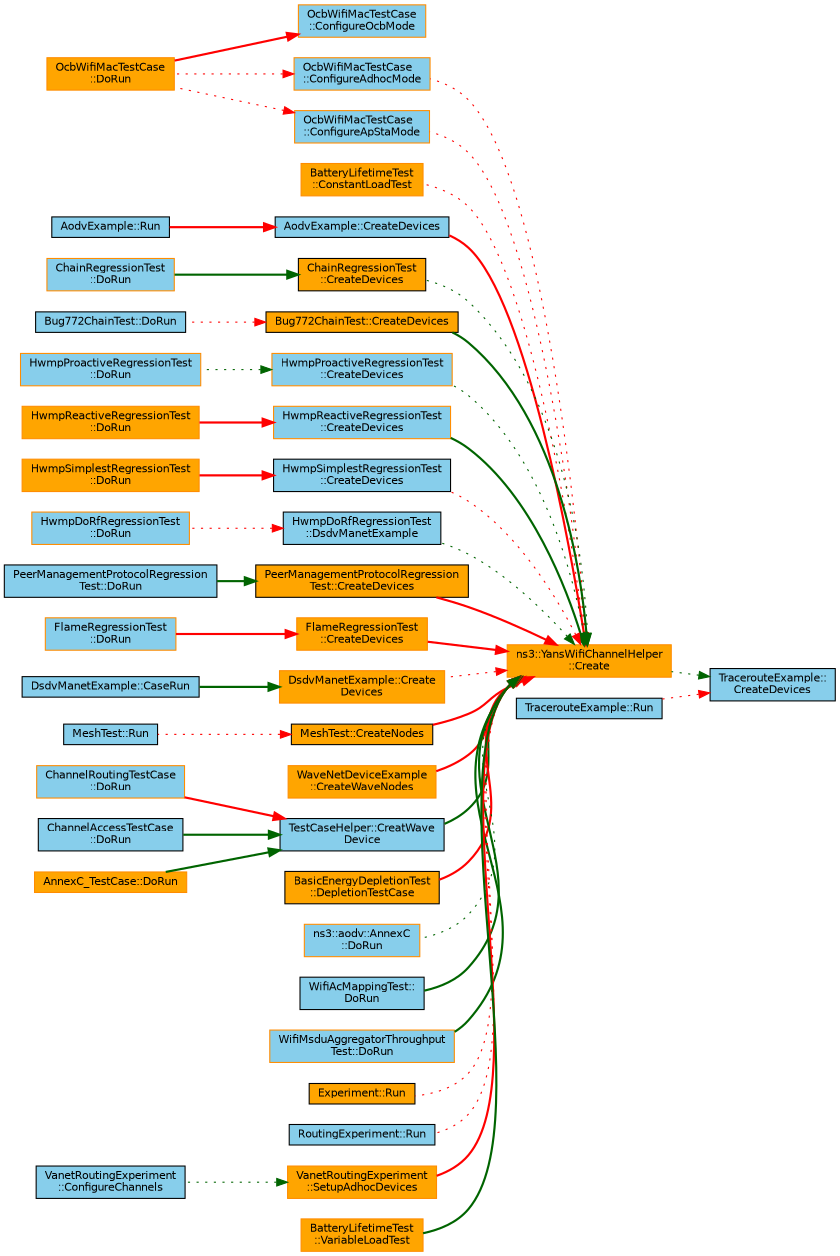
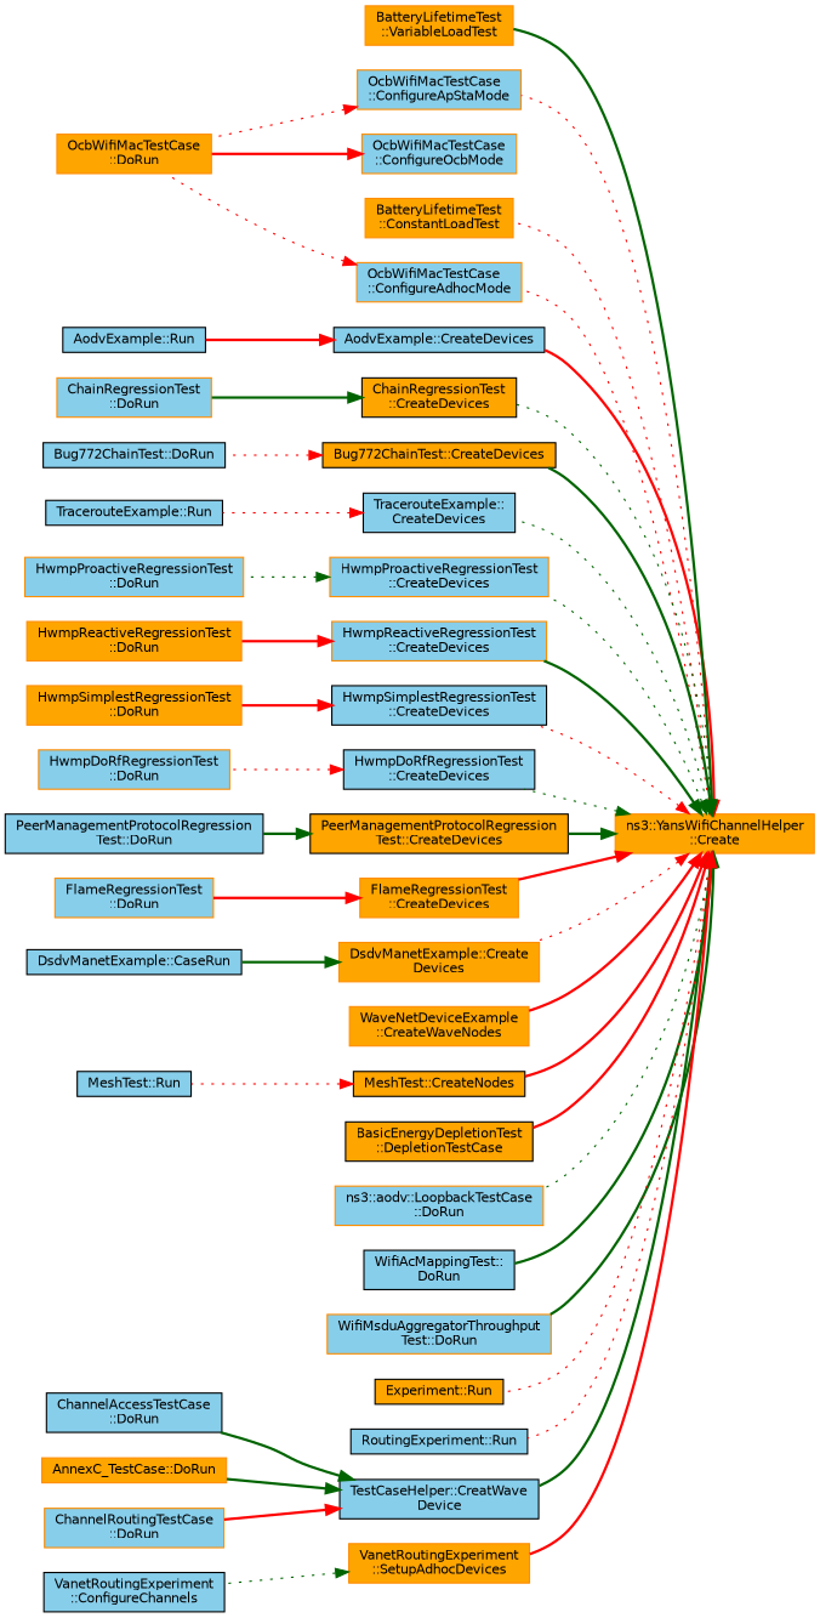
  digraph {
    rankdir=RL
    node [color=darkorange fillcolor=skyblue fontname=Helvetica fontsize=10 shape=record style=filled]
    edge [color=red dir=back fontname=Helvetica fontsize=10 labelfontname=Helvetica labelfontsize=10 style=bold]
    n1 [fillcolor=orange fontcolor=black height=0.2 label="ns3::YansWifiChannelHelper\l::Create" width=0.4]
    n2 [height=0.2 label="OcbWifiMacTestCase\l::ConfigureAdhocMode" width=0.4]
    n3 [height=0.2 label="OcbWifiMacTestCase\l::ConfigureApStaMode" width=0.4]
    n4 [fillcolor=orange height=0.2 label="BatteryLifetimeTest\l::ConstantLoadTest" width=0.4]
    n5 [color=black height=0.2 label="AodvExample::CreateDevices" width=0.4]
    n6 [color=black fillcolor=orange height=0.2 label="ChainRegressionTest\l::CreateDevices" width=0.4]
    n7 [color=black fillcolor=orange height=0.2 label="Bug772ChainTest::CreateDevices" width=0.4]
    n8 [color=black height=0.2 label="TracerouteExample::\lCreateDevices" width=0.4]
    n9 [height=0.2 label="HwmpProactiveRegressionTest\l::CreateDevices" width=0.4]
    n10 [height=0.2 label="HwmpReactiveRegressionTest\l::CreateDevices" width=0.4]
    n11 [color=black height=0.2 label="HwmpSimplestRegressionTest\l::CreateDevices" width=0.4]
-   n12 [color=black height=0.2 label="HwmpDoRfRegressionTest\l::DsdvManetExample" width=0.4]
+   n12 [color=black height=0.2 label="HwmpDoRfRegressionTest\l::CreateDevices" width=0.4]
    n13 [color=black fillcolor=orange height=0.2 label="PeerManagementProtocolRegression\lTest::CreateDevices" width=0.4]
    n14 [fillcolor=orange height=0.2 label="FlameRegressionTest\l::CreateDevices" width=0.4]
    n15 [fillcolor=orange height=0.2 label="DsdvManetExample::Create\lDevices" width=0.4]
    n16 [color=black fillcolor=orange height=0.2 label="MeshTest::CreateNodes" width=0.4]
    n17 [fillcolor=orange height=0.2 label="WaveNetDeviceExample\l::CreateWaveNodes" width=0.4]
    n18 [color=black height=0.2 label="TestCaseHelper::CreatWave\lDevice" width=0.4]
    n19 [color=black fillcolor=orange height=0.2 label="BasicEnergyDepletionTest\l::DepletionTestCase" width=0.4]
-   n20 [height=0.2 label="ns3::aodv::AnnexC\l::DoRun" width=0.4]
+   n20 [height=0.2 label="ns3::aodv::LoopbackTestCase\l::DoRun" width=0.4]
    n21 [color=black height=0.2 label="WifiAcMappingTest::\lDoRun" width=0.4]
    n22 [height=0.2 label="WifiMsduAggregatorThroughput\lTest::DoRun" width=0.4]
    n23 [color=black fillcolor=orange height=0.2 label="Experiment::Run" width=0.4]
    n24 [color=black height=0.2 label="RoutingExperiment::Run" width=0.4]
    n25 [fillcolor=orange height=0.2 label="VanetRoutingExperiment\l::SetupAdhocDevices" width=0.4]
    n26 [fillcolor=orange height=0.2 label="BatteryLifetimeTest\l::VariableLoadTest" width=0.4]
    n27 [fillcolor=orange height=0.2 label="OcbWifiMacTestCase\l::DoRun" width=0.4]
    n28 [height=0.2 label="OcbWifiMacTestCase\l::ConfigureOcbMode" width=0.4]
    n29 [color=black height=0.2 label="AodvExample::Run" width=0.4]
    n30 [height=0.2 label="ChainRegressionTest\l::DoRun" width=0.4]
    n31 [color=black height=0.2 label="Bug772ChainTest::DoRun" width=0.4]
    n32 [color=black height=0.2 label="TracerouteExample::Run" width=0.4]
    n33 [height=0.2 label="HwmpProactiveRegressionTest\l::DoRun" width=0.4]
    n34 [fillcolor=orange height=0.2 label="HwmpReactiveRegressionTest\l::DoRun" width=0.4]
    n35 [fillcolor=orange height=0.2 label="HwmpSimplestRegressionTest\l::DoRun" width=0.4]
    n36 [height=0.2 label="HwmpDoRfRegressionTest\l::DoRun" width=0.4]
    n37 [color=black height=0.2 label="PeerManagementProtocolRegression\lTest::DoRun" width=0.4]
    n38 [height=0.2 label="FlameRegressionTest\l::DoRun" width=0.4]
    n39 [color=black height=0.2 label="DsdvManetExample::CaseRun" width=0.4]
    n40 [color=black height=0.2 label="MeshTest::Run" width=0.4]
    n41 [height=0.2 label="ChannelRoutingTestCase\l::DoRun" width=0.4]
    n42 [color=black height=0.2 label="ChannelAccessTestCase\l::DoRun" width=0.4]
    n43 [fillcolor=orange height=0.2 label="AnnexC_TestCase::DoRun" width=0.4]
    n44 [color=black height=0.2 label="VanetRoutingExperiment\l::ConfigureChannels" width=0.4]
    n1 -> n2 [style=dotted]
    n1 -> n3 [style=dotted]
    n1 -> n4 [style=dotted]
    n1 -> n5
    n1 -> n6 [color=darkgreen style=dotted]
    n1 -> n7 [color=darkgreen]
-   n8 -> n1 [color=darkgreen style=dotted]
+   n1 -> n8 [color=darkgreen style=dotted]
    n1 -> n9 [color=darkgreen style=dotted]
    n1 -> n10 [color=darkgreen]
    n1 -> n11 [style=dotted]
    n1 -> n12 [color=darkgreen style=dotted]
-   n1 -> n13
+   n1 -> n13 [color=darkgreen]
    n1 -> n14
    n1 -> n15 [style=dotted]
    n1 -> n16
    n1 -> n17
    n1 -> n18 [color=darkgreen]
    n1 -> n19
    n1 -> n20 [color=darkgreen style=dotted]
    n1 -> n21 [color=darkgreen]
    n1 -> n22 [color=darkgreen]
    n1 -> n23 [style=dotted]
    n1 -> n24 [style=dotted]
    n1 -> n25
    n1 -> n26 [color=darkgreen]
    n2 -> n27 [style=dotted]
    n3 -> n27 [style=dotted]
    n5 -> n29
    n6 -> n30 [color=darkgreen]
    n7 -> n31 [style=dotted]
    n8 -> n32 [style=dotted]
    n9 -> n33 [color=darkgreen style=dotted]
    n10 -> n34
    n11 -> n35
    n12 -> n36 [style=dotted]
    n13 -> n37 [color=darkgreen]
    n14 -> n38
    n15 -> n39 [color=darkgreen]
    n16 -> n40 [style=dotted]
    n18 -> n41
    n18 -> n42 [color=darkgreen]
    n18 -> n43 [color=darkgreen]
    n25 -> n44 [color=darkgreen style=dotted]
    n28 -> n27
  }
